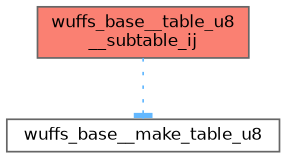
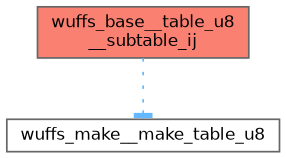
  digraph {
    rankdir=TB
    node [fontname=Helvetica fontsize=10 shape=box style=filled]
    n1 [color=gray40 fillcolor=salmon fontcolor=black height=0.2 label="wuffs_base__table_u8\l__subtable_ij" width=0.4]
-   n2 [color=grey40 fillcolor=white height=0.2 label=wuffs_base__make_table_u8 width=0.4]
+   n2 [color=grey40 fillcolor=white height=0.2 label=wuffs_make__make_table_u8 width=0.4]
    n1 -> n2 [color=steelblue1 fontname=Helvetica fontsize=10 labelfontname=Helvetica labelfontsize=10 style=dotted arrowhead=tee]
  }
